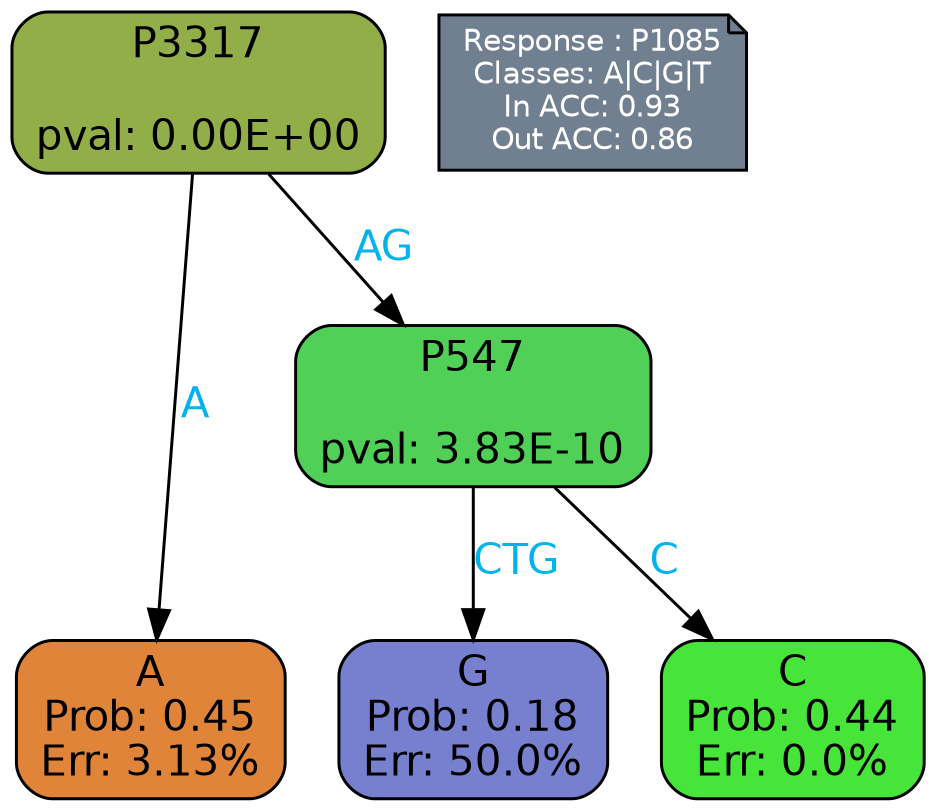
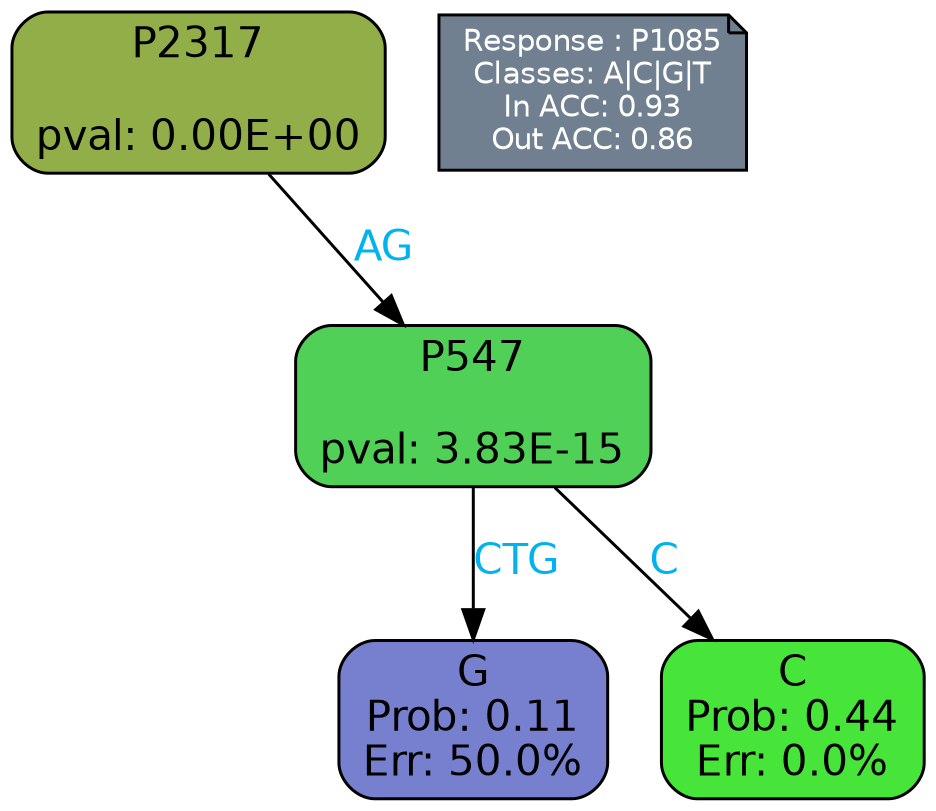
  digraph {
    ranksep=equally
    splines=polylines
    node [color=black fontname=helvetica shape=box style="filled, rounded"]
    edge [fontcolor=deepskyblue2 fontname=helvetica]
-   n1 [fillcolor="#e08439" label="A\nProb: 0.45\nErr: 3.13%"]
-   n2 [fillcolor="#7680cf" label="G\nProb: 0.18\nErr: 50.0%"]
+   n2 [fillcolor="#7680cf" label="G\nProb: 0.11\nErr: 50.0%"]
    n3 [fillcolor="#47e539" label="C\nProb: 0.44\nErr: 0.0%"]
    n4 [align=left fillcolor=slategray fontcolor=white fontsize=10 label="Response : P1085\nClasses: A|C|G|T\nIn ACC: 0.93\nOut ACC: 0.86\n" shape=note style=filled]
-   n5 [fillcolor="#91ae49" label="P3317\n\npval: 0.00E+00"]
-   n6 [fillcolor="#50d057" label="P547\n\npval: 3.83E-10"]
+   n5 [fillcolor="#91ae49" label="P2317\n\npval: 0.00E+00"]
+   n6 [fillcolor="#50d057" label="P547\n\npval: 3.83E-15"]
    subgraph sub_1 {
      rank=same
-     n1
      n2
      n3
    }
    subgraph sub_2 {
      rank=same
      n4
      n5
    }
-   n5 -> n1 [label=A]
    n5 -> n6 [label=AG]
    n6 -> n2 [label=CTG]
    n6 -> n3 [label=C]
  }
